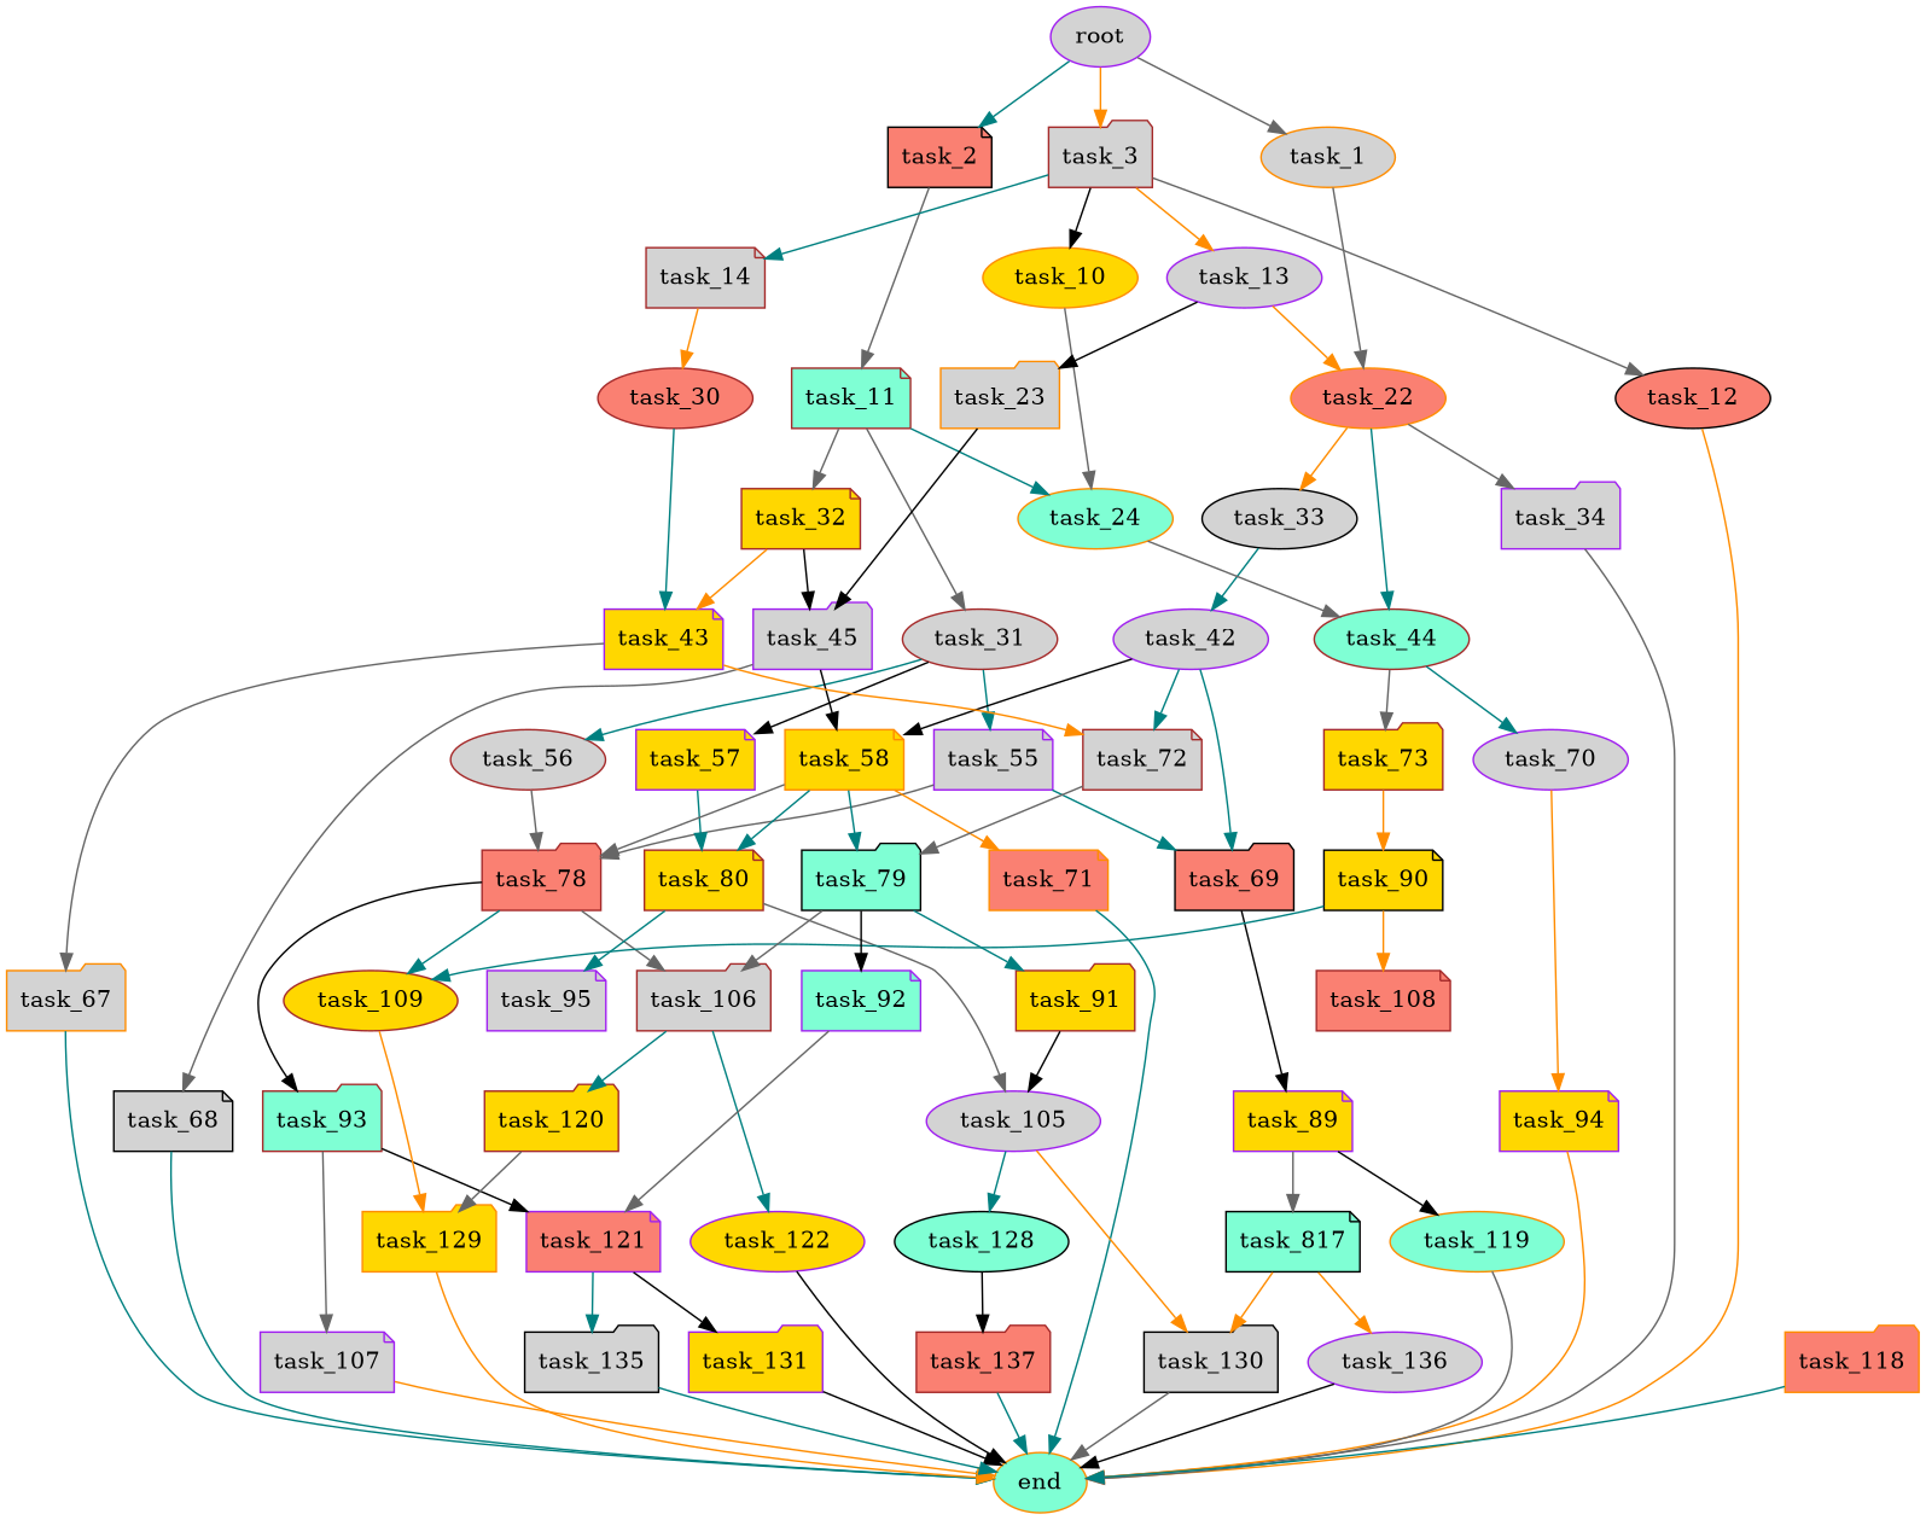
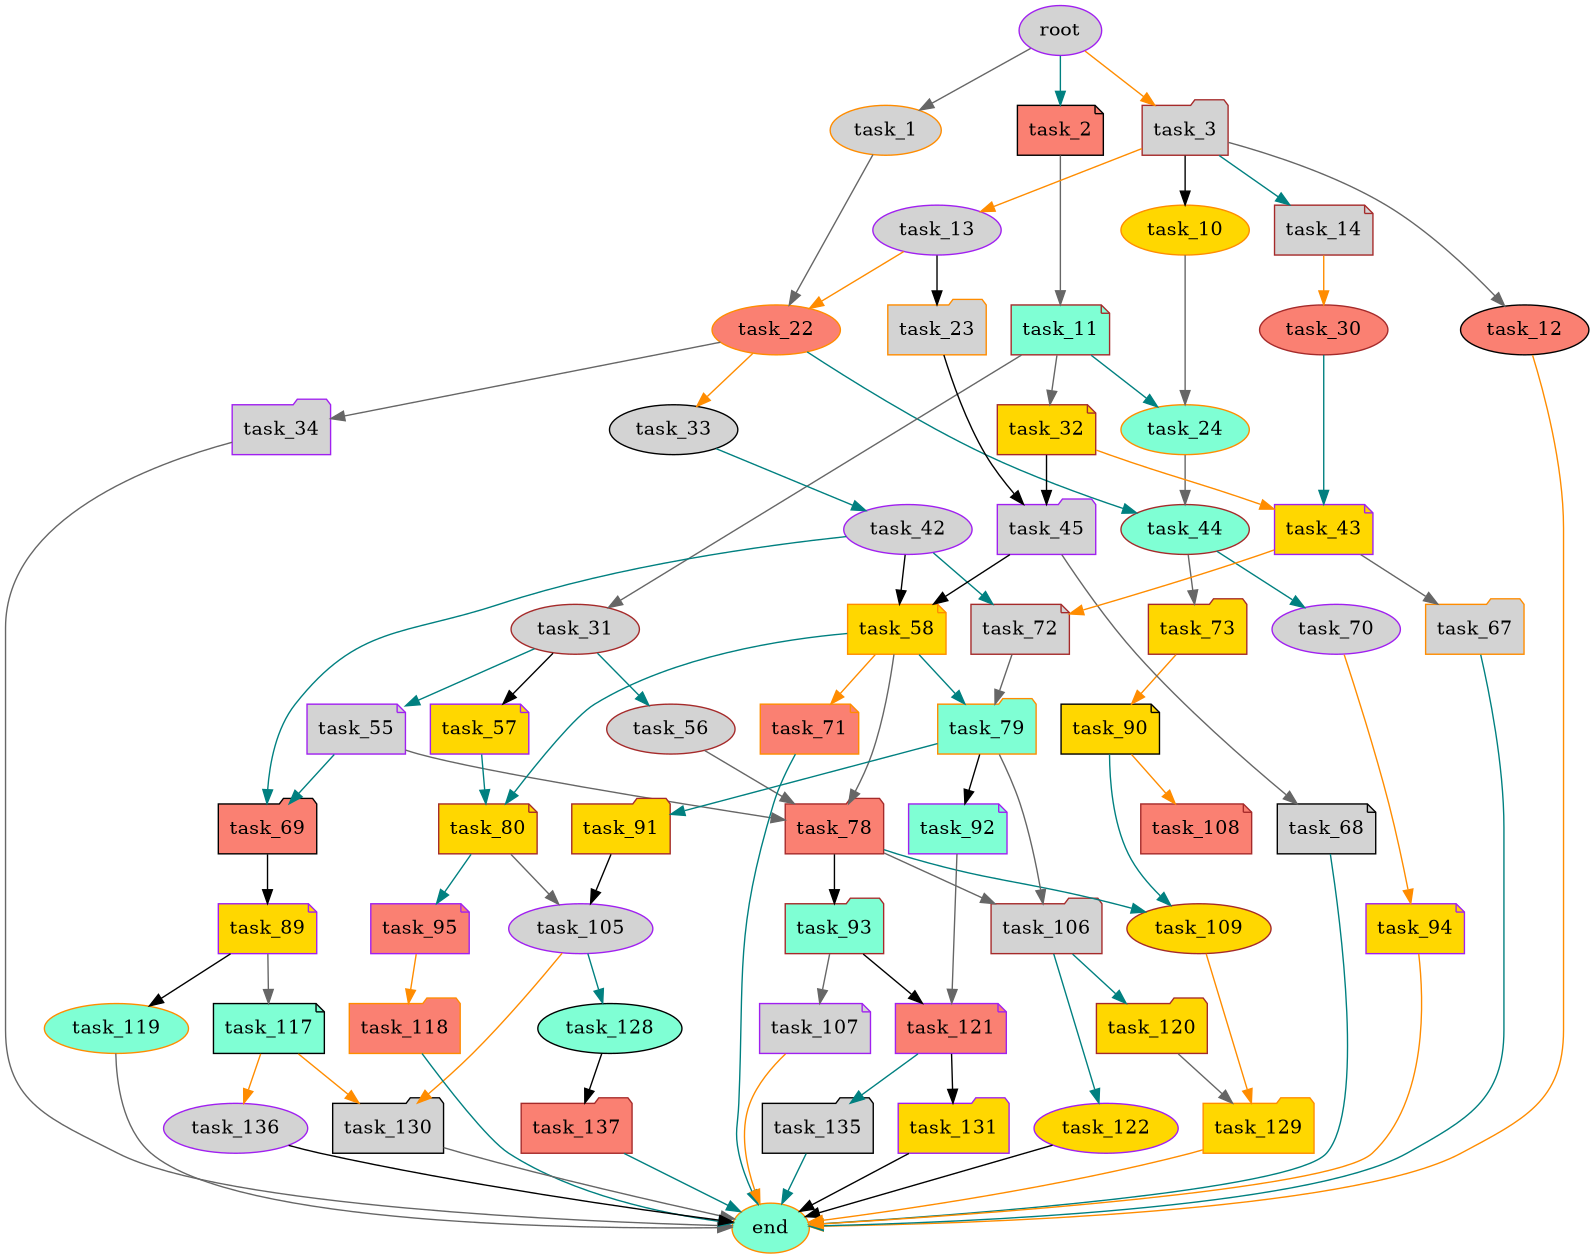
  digraph {
    node [color=purple fillcolor=lightgrey shape=ellipse style=filled]
    edge [color=teal]
    task_1 [color=darkorange]
    root
    task_2 [color=black fillcolor=salmon shape=note]
    task_3 [color=brown shape=folder]
    task_22 [color=darkorange fillcolor=salmon]
    task_11 [color=brown fillcolor=aquamarine shape=note]
    task_10 [color=darkorange fillcolor=gold]
    task_12 [color=black fillcolor=salmon]
    task_13
    task_14 [color=brown shape=note]
    task_33 [color=black]
    task_34 [shape=folder]
    task_44 [color=brown fillcolor=aquamarine]
    task_24 [color=darkorange fillcolor=aquamarine]
    task_31 [color=brown]
    task_32 [color=brown fillcolor=gold shape=note]
    end [color=darkorange fillcolor=aquamarine]
    task_23 [color=darkorange shape=folder]
    task_30 [color=brown fillcolor=salmon]
    task_42
    task_70
    task_73 [color=brown fillcolor=gold shape=folder]
    task_55 [shape=note]
    task_56 [color=brown]
    task_57 [fillcolor=gold shape=note]
    task_45 [shape=folder]
    task_43 [fillcolor=gold shape=note]
    task_69 [color=black fillcolor=salmon shape=folder]
    task_78 [color=brown fillcolor=salmon shape=folder]
    task_80 [color=brown fillcolor=gold shape=note]
    task_58 [color=darkorange fillcolor=gold shape=note]
    task_68 [color=black shape=note]
    task_72 [color=brown shape=note]
    task_67 [color=darkorange shape=folder]
    task_94 [fillcolor=gold shape=note]
    task_90 [color=black fillcolor=gold shape=note]
    task_71 [color=darkorange fillcolor=salmon shape=note]
-   task_79 [color=black fillcolor=aquamarine shape=folder]
+   task_79 [color=darkorange fillcolor=aquamarine shape=folder]
    task_89 [fillcolor=gold shape=note]
    task_93 [color=brown fillcolor=aquamarine shape=folder]
    task_106 [color=brown shape=folder]
    task_109 [color=brown fillcolor=gold]
-   task_95 [shape=note]
+   task_95 [fillcolor=salmon shape=note]
    task_105
    task_91 [color=brown fillcolor=gold shape=folder]
    task_92 [fillcolor=aquamarine shape=note]
-   task_117 [color=black fillcolor=aquamarine shape=note label=task_817]
+   task_117 [color=black fillcolor=aquamarine shape=note]
    task_119 [color=darkorange fillcolor=aquamarine]
    task_108 [color=brown fillcolor=salmon shape=note]
    task_121 [fillcolor=salmon shape=note]
    task_107 [shape=note]
    task_120 [color=brown fillcolor=gold shape=folder]
    task_122 [fillcolor=gold]
    task_129 [color=darkorange fillcolor=gold shape=folder]
    task_118 [color=darkorange fillcolor=salmon shape=folder]
    task_128 [color=black fillcolor=aquamarine]
    task_130 [color=black shape=folder]
    task_136
    task_131 [fillcolor=gold shape=folder]
    task_135 [color=black shape=folder]
    task_137 [color=brown fillcolor=salmon shape=folder]
    task_1 -> task_22 [color=gray40]
    root -> task_1 [color=gray40]
    root -> task_2
    root -> task_3 [color=darkorange]
    task_2 -> task_11 [color=gray40]
    task_3 -> task_10 [color=black]
    task_3 -> task_12 [color=gray40]
    task_3 -> task_13 [color=darkorange]
    task_3 -> task_14
    task_22 -> task_33 [color=darkorange]
    task_22 -> task_34 [color=gray40]
    task_22 -> task_44
    task_11 -> task_24
    task_11 -> task_31 [color=gray40]
    task_11 -> task_32 [color=gray40]
    task_10 -> task_24 [color=gray40]
    task_12 -> end [color=darkorange]
    task_13 -> task_22 [color=darkorange]
    task_13 -> task_23 [color=black]
    task_14 -> task_30 [color=darkorange]
    task_33 -> task_42
    task_34 -> end [color=gray40]
    task_44 -> task_70
    task_44 -> task_73 [color=gray40]
    task_24 -> task_44 [color=gray40]
    task_31 -> task_55
    task_31 -> task_56
    task_31 -> task_57 [color=black]
    task_32 -> task_45 [color=black]
    task_32 -> task_43 [color=darkorange]
    task_23 -> task_45 [color=black]
    task_30 -> task_43
    task_42 -> task_69
    task_42 -> task_58 [color=black]
    task_42 -> task_72
    task_70 -> task_94 [color=darkorange]
    task_73 -> task_90 [color=darkorange]
    task_55 -> task_69
    task_55 -> task_78 [color=gray40]
    task_56 -> task_78 [color=gray40]
    task_57 -> task_80
    task_45 -> task_58 [color=black]
    task_45 -> task_68 [color=gray40]
    task_43 -> task_72 [color=darkorange]
    task_43 -> task_67 [color=gray40]
    task_69 -> task_89 [color=black]
    task_78 -> task_93 [color=black]
    task_78 -> task_106 [color=gray40]
    task_78 -> task_109
    task_80 -> task_95
    task_80 -> task_105 [color=gray40]
    task_58 -> task_78 [color=gray40]
    task_58 -> task_80
    task_58 -> task_71 [color=darkorange]
    task_58 -> task_79
    task_68 -> end
    task_72 -> task_79 [color=gray40]
    task_67 -> end
    task_94 -> end [color=darkorange]
    task_90 -> task_109
    task_90 -> task_108 [color=darkorange]
    task_71 -> end
    task_79 -> task_106 [color=gray40]
    task_79 -> task_91
    task_79 -> task_92 [color=black]
    task_89 -> task_117 [color=gray40]
    task_89 -> task_119 [color=black]
    task_93 -> task_121 [color=black]
    task_93 -> task_107 [color=gray40]
    task_106 -> task_120
    task_106 -> task_122
    task_109 -> task_129 [color=darkorange]
+   task_95 -> task_118 [color=darkorange]
    task_105 -> task_128
    task_105 -> task_130 [color=darkorange]
    task_91 -> task_105 [color=black]
    task_92 -> task_121 [color=gray40]
    task_117 -> task_130 [color=darkorange]
    task_117 -> task_136 [color=darkorange]
    task_119 -> end [color=gray40]
    task_121 -> task_131 [color=black]
    task_121 -> task_135
    task_107 -> end [color=darkorange]
    task_120 -> task_129 [color=gray40]
    task_122 -> end [color=black]
    task_129 -> end [color=darkorange]
    task_118 -> end
    task_128 -> task_137 [color=black]
    task_130 -> end [color=gray40]
    task_136 -> end [color=black]
    task_131 -> end [color=black]
    task_135 -> end
    task_137 -> end
  }
